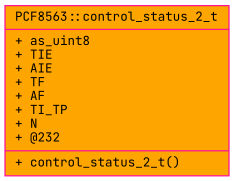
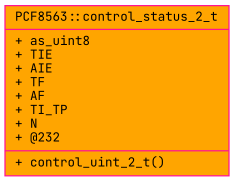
  digraph {
    fontname="JetBrains Mono"
-   n1 [color=deeppink fillcolor=orange fontcolor=black fontname="JetBrains Mono" fontsize=10 height=0.2 label="{PCF8563::control_status_2_t\n|+ as_uint8\l+ TIE\l+ AIE\l+ TF\l+ AF\l+ TI_TP\l+ N\l+ @232\l|+ control_status_2_t()\l}" shape=record style=filled width=0.4]
+   n1 [color=deeppink fillcolor=orange fontcolor=black fontname="JetBrains Mono" fontsize=10 height=0.2 label="{PCF8563::control_status_2_t\n|+ as_uint8\l+ TIE\l+ AIE\l+ TF\l+ AF\l+ TI_TP\l+ N\l+ @232\l|+ control_uint_2_t()\l}" shape=record style=filled width=0.4]
  }
